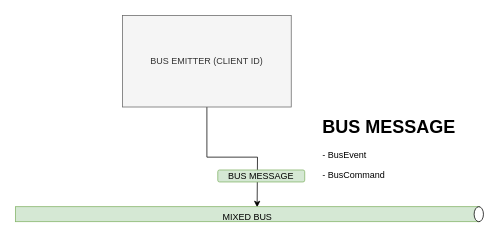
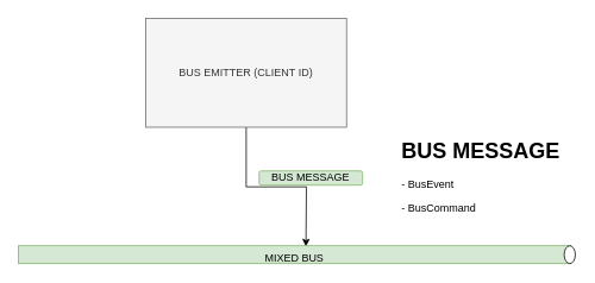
  <mxCell id="0" />
  <mxCell id="1" parent="0" />
  <mxCell id="2" style="edgeStyle=orthogonalEdgeStyle;rounded=0;orthogonalLoop=1;jettySize=auto;html=1;startArrow=none;startFill=0;" parent="1" source="3" edge="1"><mxGeometry relative="1" as="geometry"><mxPoint x="342.5" y="275.717" as="targetPoint" /></mxGeometry></mxCell>
  <mxCell id="3" value="BUS EMITTER (CLIENT ID)" style="rounded=0;whiteSpace=wrap;html=1;fillColor=#f5f5f5;fontColor=#333333;strokeColor=#666666;" parent="1" vertex="1"><mxGeometry x="163" y="20" width="225" height="122" as="geometry" /></mxCell>
  <mxCell id="4" value="MIXED BUS" style="group;fillColor=#d5e8d4;strokeColor=#82b366;" parent="1" vertex="1" connectable="0"><mxGeometry x="20" y="275" width="619.44" height="20" as="geometry" /></mxCell>
  <mxCell id="5" value="" style="verticalLabelPosition=bottom;verticalAlign=top;html=1;shape=mxgraph.flowchart.on-page_reference;" parent="4" vertex="1"><mxGeometry x="612" width="12.44" height="20" as="geometry" /></mxCell>
- <mxCell id="6" value="&lt;h1&gt;BUS MESSAGE&lt;/h1&gt;&lt;p&gt;- BusEvent&lt;/p&gt;&lt;p&gt;- BusCommand&lt;/p&gt;" style="text;html=1;strokeColor=none;fillColor=none;spacing=5;spacingTop=-20;whiteSpace=wrap;overflow=hidden;rounded=0;" parent="1" vertex="1"><mxGeometry x="425" y="149" width="190" height="120" as="geometry" /></mxCell>
- <mxCell id="7" value="BUS MESSAGE" style="rounded=1;whiteSpace=wrap;html=1;fillColor=#d5e8d4;strokeColor=#82b366;" parent="1" vertex="1"><mxGeometry x="290" y="226" width="116" height="16" as="geometry" /></mxCell>
+ <mxCell id="6" value="&lt;h1&gt;BUS MESSAGE&lt;/h1&gt;&lt;p&gt;- BusEvent&lt;/p&gt;&lt;p&gt;- BusCommand&lt;/p&gt;" style="text;html=1;strokeColor=none;fillColor=none;spacing=5;spacingTop=-20;whiteSpace=wrap;overflow=hidden;rounded=0;" parent="1" vertex="1"><mxGeometry x="445" y="149" width="190" height="120" as="geometry" /></mxCell>
+ <mxCell id="7" value="BUS MESSAGE" style="rounded=1;whiteSpace=wrap;html=1;fillColor=#d5e8d4;strokeColor=#82b366;" parent="1" vertex="1"><mxGeometry x="290" y="191" width="116" height="16" as="geometry" /></mxCell>
